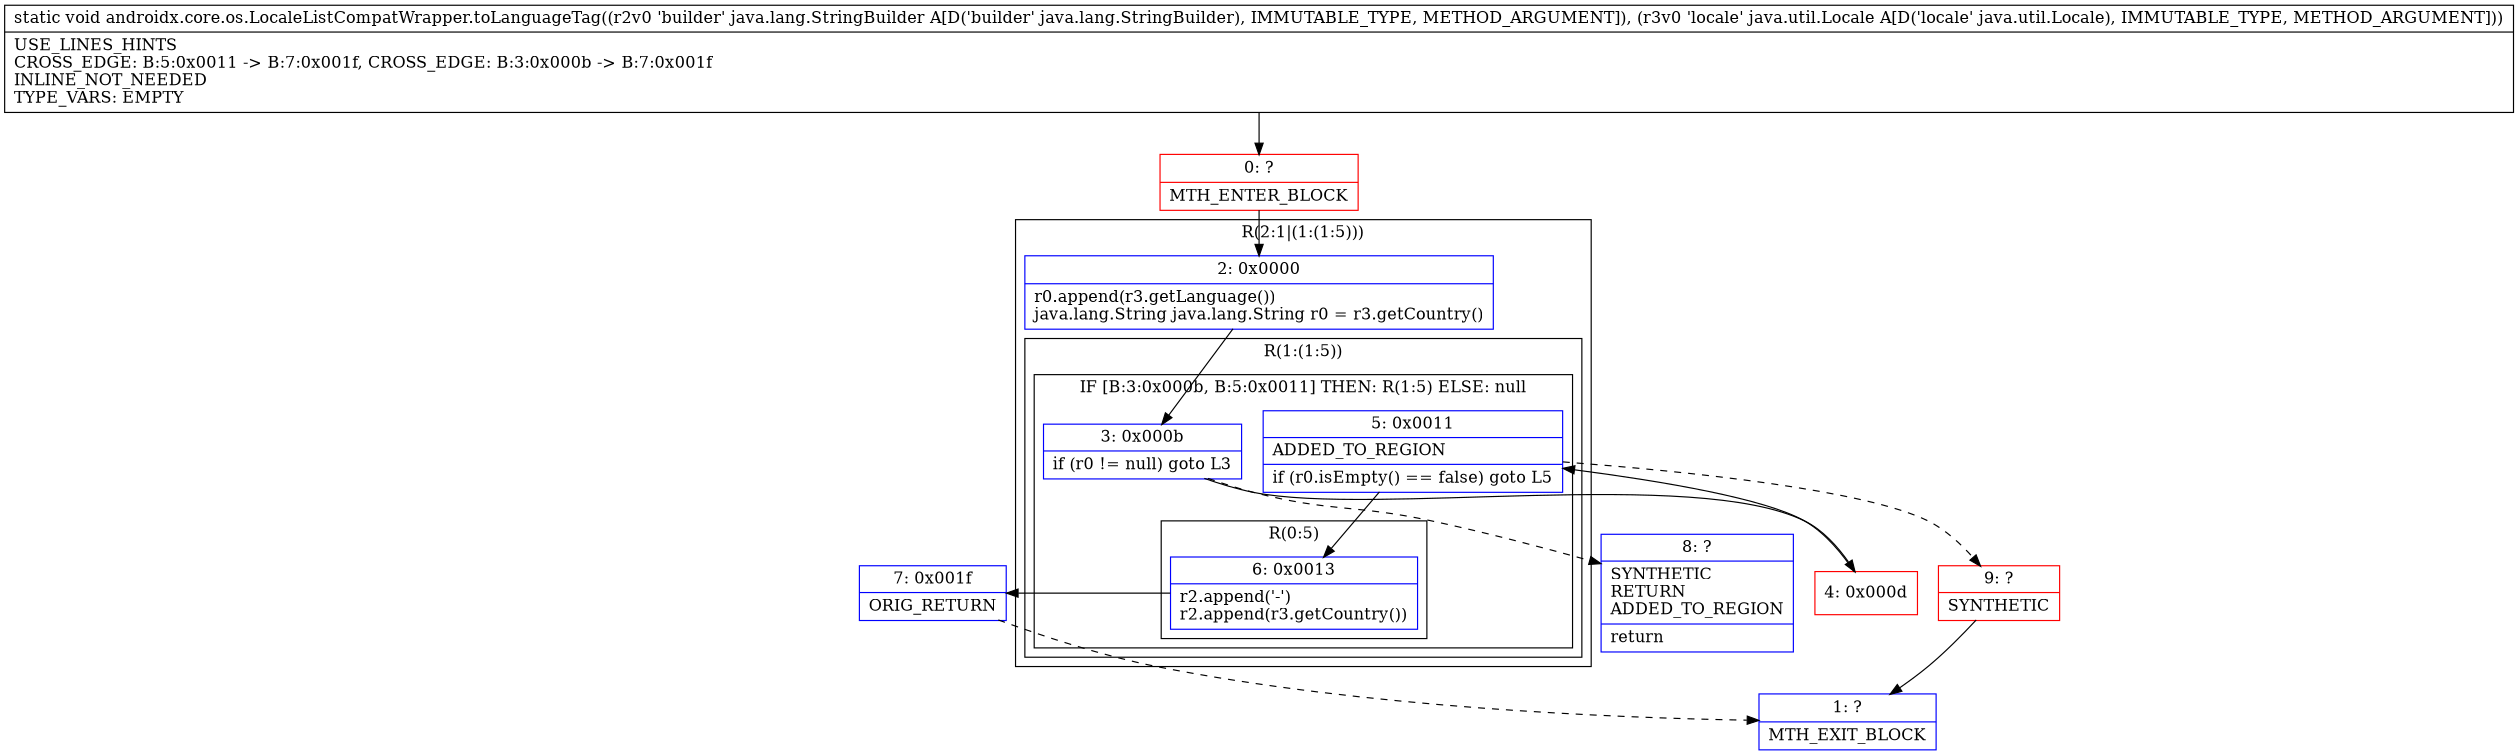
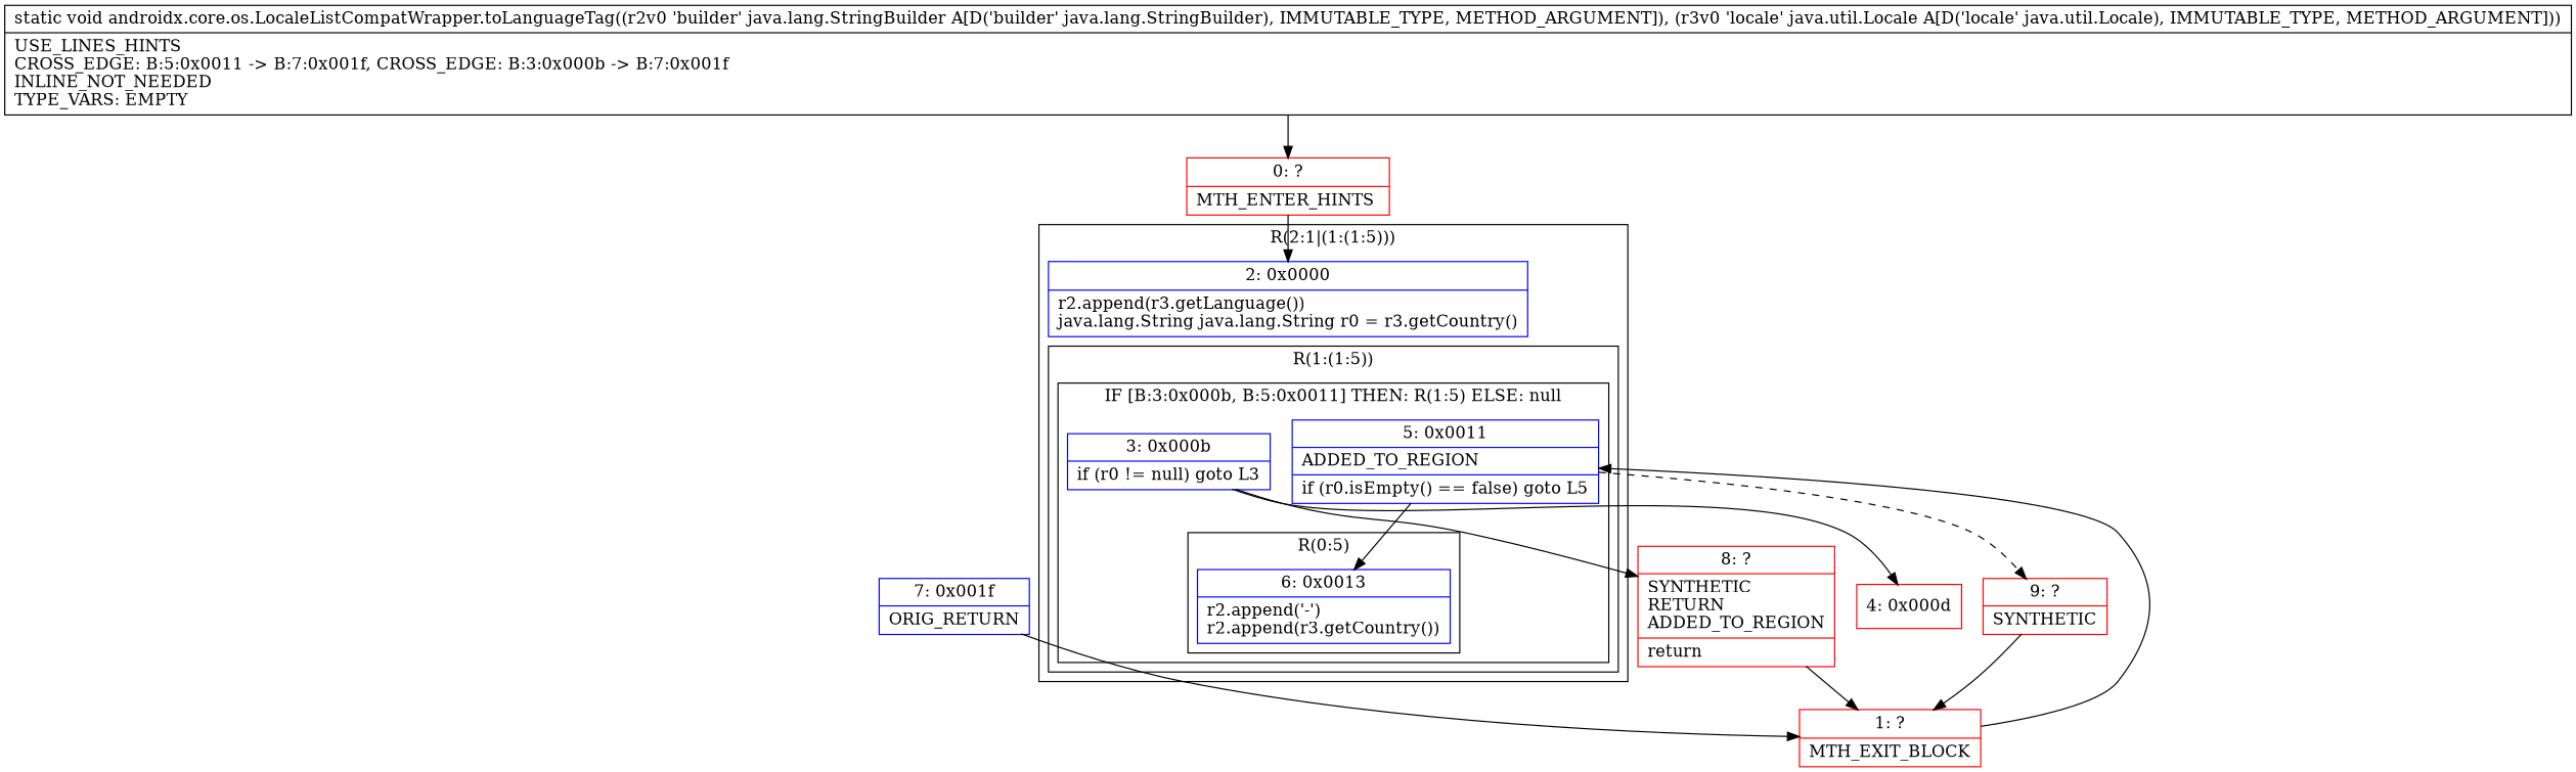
  digraph {
    node [color=blue shape=record]
    n1 [label="{6\:\ 0x0013|r2.append('\-')\lr2.append(r3.getCountry())\l}"]
    n2 [label="{3\:\ 0x000b|if (r0 != null) goto L3\l}"]
    n3 [label="{5\:\ 0x0011|ADDED_TO_REGION\l|if (r0.isEmpty() == false) goto L5\l}"]
-   n4 [label="{2\:\ 0x0000|r0.append(r3.getLanguage())\ljava.lang.String java.lang.String r0 = r3.getCountry()\l}"]
+   n4 [label="{2\:\ 0x0000|r2.append(r3.getLanguage())\ljava.lang.String java.lang.String r0 = r3.getCountry()\l}"]
    n5 [label="{7\:\ 0x001f|ORIG_RETURN\l}"]
    n6 [color=red label="{4\:\ 0x000d}"]
-   n7 [label="{8\:\ ?|SYNTHETIC\lRETURN\lADDED_TO_REGION\l|return\l}"]
+   n7 [color=red label="{8\:\ ?|SYNTHETIC\lRETURN\lADDED_TO_REGION\l|return\l}"]
    n8 [color=red label="{9\:\ ?|SYNTHETIC\l}"]
-   n9 [label="{1\:\ ?|MTH_EXIT_BLOCK\l}"]
-   n10 [color=red label="{0\:\ ?|MTH_ENTER_BLOCK\l}"]
+   n9 [color=red label="{1\:\ ?|MTH_EXIT_BLOCK\l}"]
+   n10 [color=red label="{0\:\ ?|MTH_ENTER_HINTS\l}"]
    n11 [label="{static void androidx.core.os.LocaleListCompatWrapper.toLanguageTag((r2v0 'builder' java.lang.StringBuilder A[D('builder' java.lang.StringBuilder), IMMUTABLE_TYPE, METHOD_ARGUMENT]), (r3v0 'locale' java.util.Locale A[D('locale' java.util.Locale), IMMUTABLE_TYPE, METHOD_ARGUMENT]))  | USE_LINES_HINTS\lCROSS_EDGE: B:5:0x0011 \-\> B:7:0x001f, CROSS_EDGE: B:3:0x000b \-\> B:7:0x001f\lINLINE_NOT_NEEDED\lTYPE_VARS: EMPTY\l}" color=""]
    subgraph cluster_1 {
      label="R(2:1|(1:(1:5)))"
      n4
      subgraph cluster_2 {
        label="R(1:(1:5))"
        subgraph cluster_3 {
          label="IF [B:3:0x000b, B:5:0x0011] THEN: R(1:5) ELSE: null"
          n2
          n3
          subgraph cluster_4 {
            label="R(0:5)"
            n1
          }
        }
      }
    }
-   n1 -> n5
    n2 -> n6
-   n2 -> n7 [style=dashed]
+   n2 -> n7 [style=solid]
    n3 -> n1
    n3 -> n8 [style=dashed]
-   n4 -> n2
-   n5 -> n9 [style=dashed]
-   n6 -> n3
+   n5 -> n9
+   n9 -> n3
+   n7 -> n9
    n8 -> n9
    n10 -> n4
    n11 -> n10
  }
